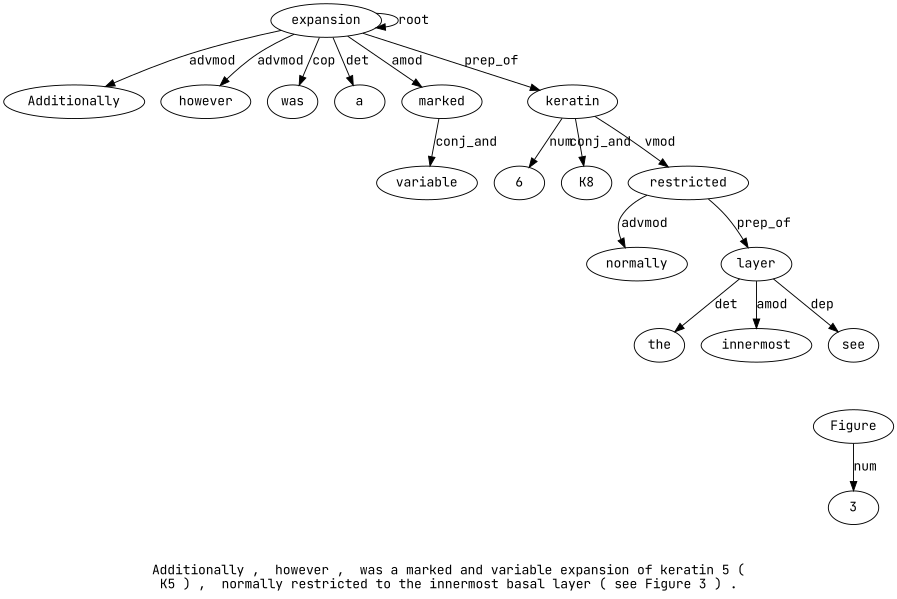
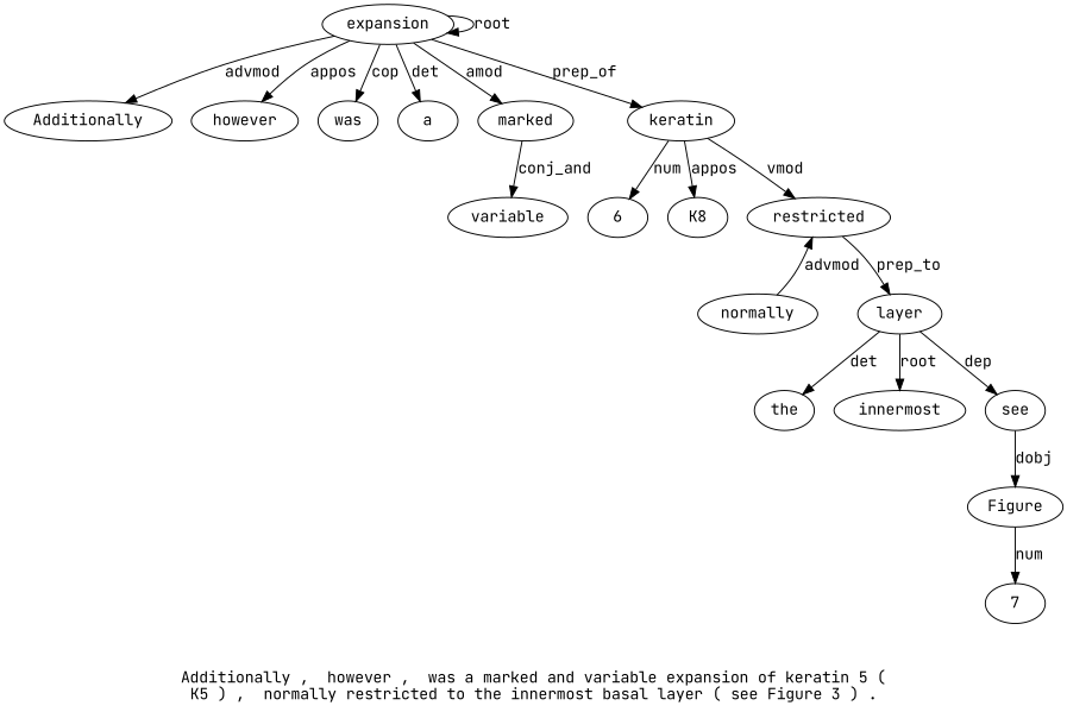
  digraph {
    fontname="JetBrains Mono"
    label="Additionally ,  however ,  was a marked and variable expansion of keratin 5 (\nK5 ) ,  normally restricted to the innermost basal layer ( see Figure 3 ) ."
    node [fillcolor=white fontname="JetBrains Mono" style=filled]
    edge [fontname="JetBrains Mono"]
    n1 [label=expansion]
    n2 [label=Additionally]
    n3 [label=however]
    n4 [label=was]
    n5 [label=a]
    n6 [label=marked]
    n7 [label=keratin]
    n8 [label=variable]
    n9 [label=6]
    n10 [label=K8]
    n11 [label=restricted]
    n12 [label=normally]
    n13 [label=layer]
    n14 [label=the]
    n15 [label=innermost]
    n16 [label=see]
    n17 [label=Figure]
-   n18 [label=3]
+   n18 [label=7]
    n1 -> n1 [label=root]
    n1 -> n2 [label=advmod]
-   n1 -> n3 [label=advmod]
+   n1 -> n3 [label=appos]
    n1 -> n4 [label=cop]
    n1 -> n5 [label=det]
    n1 -> n6 [label=amod]
    n1 -> n7 [label=prep_of]
    n6 -> n8 [label=conj_and]
    n7 -> n9 [label=num]
-   n7 -> n10 [label=conj_and]
+   n7 -> n10 [label=appos]
    n7 -> n11 [label=vmod]
-   n11 -> n12 [label=advmod]
-   n11 -> n13 [label=prep_of]
+   n12 -> n11 [label=advmod]
+   n11 -> n13 [label=prep_to]
    n13 -> n14 [label=det]
-   n13 -> n15 [label=amod]
+   n13 -> n15 [label=root]
    n13 -> n16 [label=dep]
+   n16 -> n17 [label=dobj]
    n17 -> n18 [label=num]
  }
